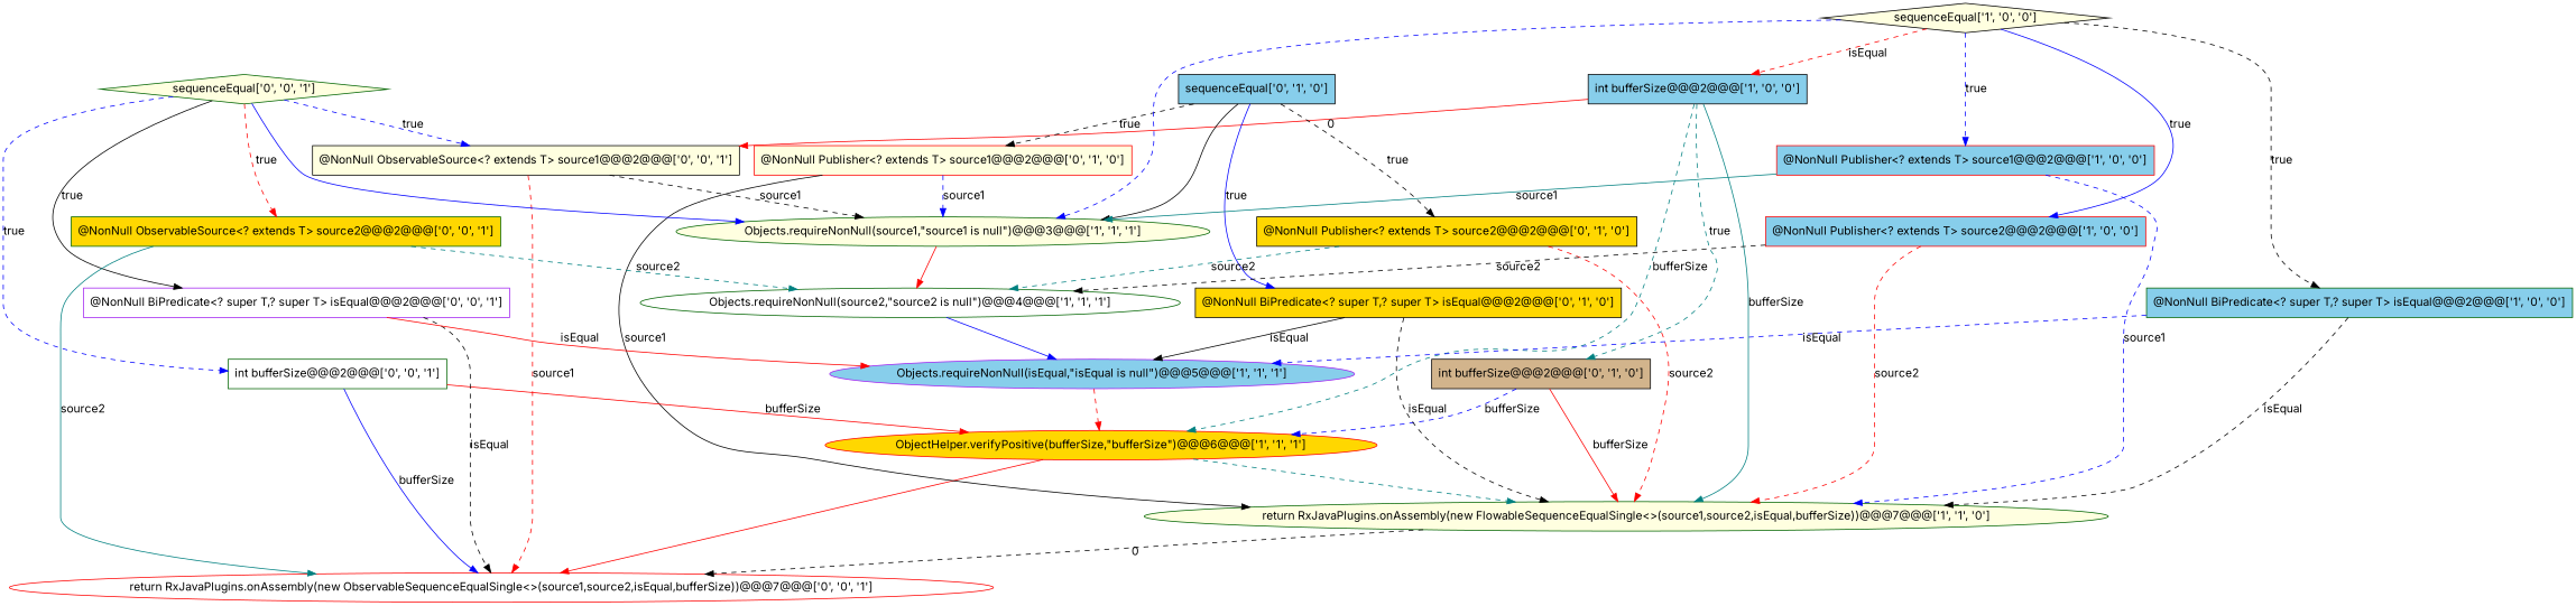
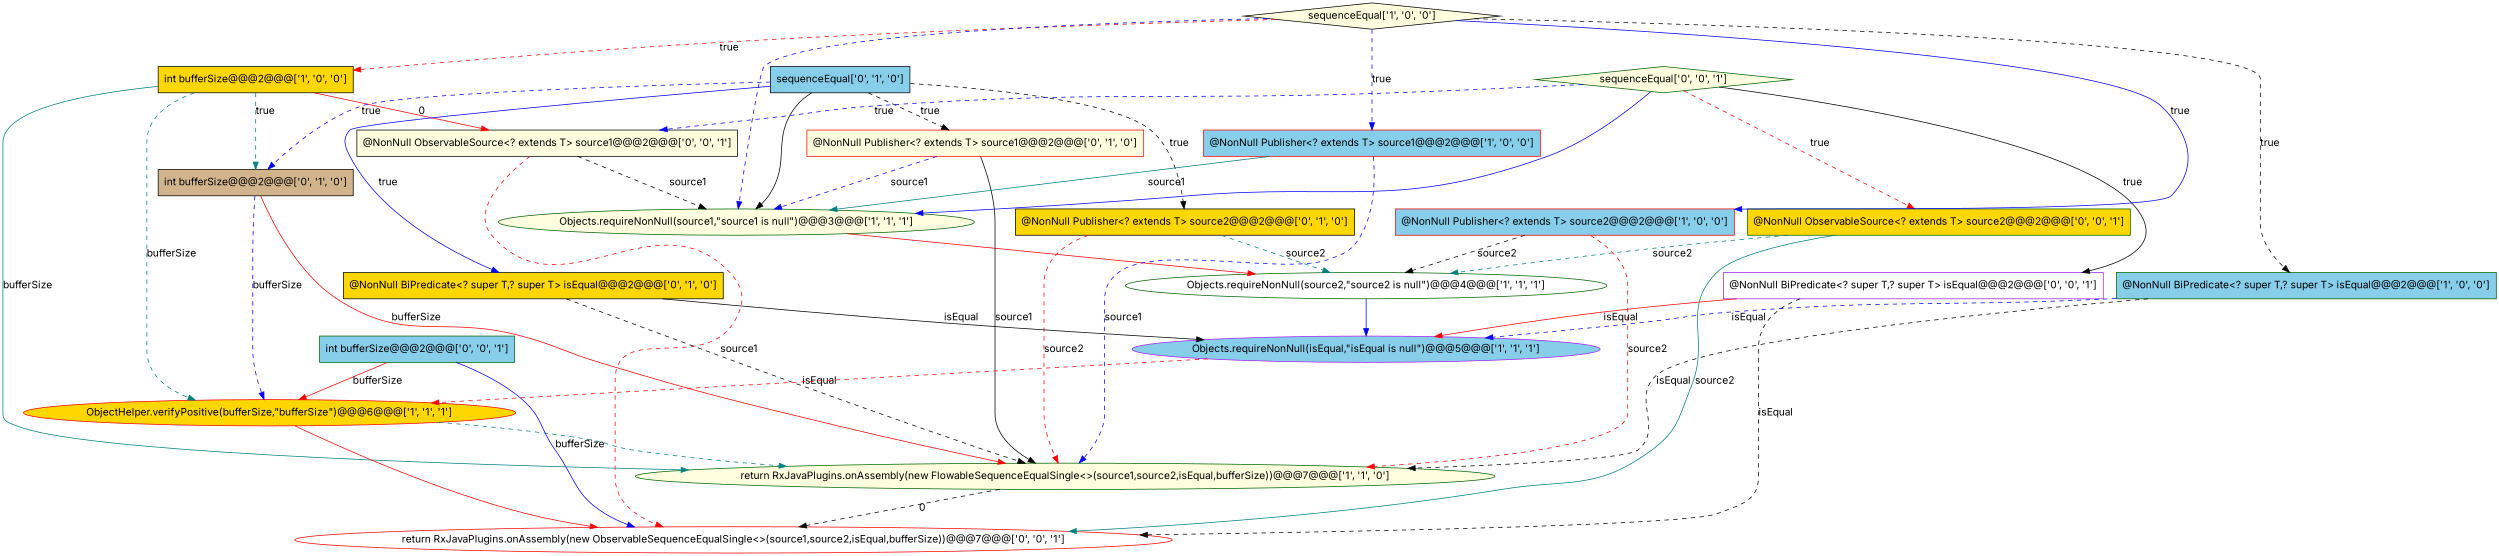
  digraph {
    fontname=Inter
    node [color=black fillcolor=lightyellow fontname=Inter shape=box style=filled]
    edge [color=blue fontname=Inter style=dashed]
-   n1 [fillcolor=skyblue label="int bufferSize@@@2@@@['1', '0', '0']"]
+   n1 [fillcolor=gold label="int bufferSize@@@2@@@['1', '0', '0']"]
    n2 [fillcolor=tan label="int bufferSize@@@2@@@['0', '1', '0']"]
    n3 [color=darkgreen label="return RxJavaPlugins.onAssembly(new FlowableSequenceEqualSingle<>(source1,source2,isEqual,bufferSize))@@@7@@@['1', '1', '0']" shape=ellipse]
    n4 [color=red fillcolor=gold label="ObjectHelper.verifyPositive(bufferSize,\"bufferSize\")@@@6@@@['1', '1', '1']" shape=ellipse]
    n5 [label="@NonNull ObservableSource<? extends T> source1@@@2@@@['0', '0', '1']"]
    n6 [color=red fillcolor=white label="return RxJavaPlugins.onAssembly(new ObservableSequenceEqualSingle<>(source1,source2,isEqual,bufferSize))@@@7@@@['0', '0', '1']" shape=ellipse]
    n7 [color=darkgreen label="Objects.requireNonNull(source1,\"source1 is null\")@@@3@@@['1', '1', '1']" shape=ellipse]
    n8 [color=red label="@NonNull Publisher<? extends T> source1@@@2@@@['0', '1', '0']"]
    n9 [color=darkgreen fillcolor=white label="Objects.requireNonNull(source2,\"source2 is null\")@@@4@@@['1', '1', '1']" shape=ellipse]
-   n10 [color=darkgreen fillcolor=white label="int bufferSize@@@2@@@['0', '0', '1']"]
+   n10 [color=darkgreen fillcolor=skyblue label="int bufferSize@@@2@@@['0', '0', '1']"]
    n11 [fillcolor=skyblue label="sequenceEqual['0', '1', '0']"]
    n12 [fillcolor=gold label="@NonNull Publisher<? extends T> source2@@@2@@@['0', '1', '0']"]
    n13 [fillcolor=gold label="@NonNull BiPredicate<? super T,? super T> isEqual@@@2@@@['0', '1', '0']"]
    n14 [color=purple fillcolor=skyblue label="Objects.requireNonNull(isEqual,\"isEqual is null\")@@@5@@@['1', '1', '1']" shape=ellipse]
    n15 [color=darkgreen label="sequenceEqual['0', '0', '1']" shape=diamond]
    n16 [color=darkgreen fillcolor=gold label="@NonNull ObservableSource<? extends T> source2@@@2@@@['0', '0', '1']"]
    n17 [color=purple fillcolor=white label="@NonNull BiPredicate<? super T,? super T> isEqual@@@2@@@['0', '0', '1']"]
    n18 [color=darkgreen fillcolor=skyblue label="@NonNull BiPredicate<? super T,? super T> isEqual@@@2@@@['1', '0', '0']"]
    n19 [color=red fillcolor=skyblue label="@NonNull Publisher<? extends T> source2@@@2@@@['1', '0', '0']"]
    n20 [label="sequenceEqual['1', '0', '0']" shape=diamond]
    n21 [color=red fillcolor=skyblue label="@NonNull Publisher<? extends T> source1@@@2@@@['1', '0', '0']"]
    n1 -> n2 [color=teal label=true]
    n1 -> n3 [color=teal label=bufferSize style=solid]
    n1 -> n4 [color=teal label=bufferSize]
    n1 -> n5 [color=red label=0 style=solid]
    n2 -> n3 [color=red label=bufferSize style=solid]
    n2 -> n4 [label=bufferSize]
    n3 -> n6 [color=black label=0]
    n4 -> n3 [color=teal]
    n4 -> n6 [color=red style=solid]
    n5 -> n6 [color=red label=source1]
    n5 -> n7 [color=black label=source1]
    n7 -> n9 [color=red style=solid]
    n8 -> n3 [color=black label=source1 style=solid]
    n8 -> n7 [label=source1]
    n9 -> n14 [style=solid]
    n10 -> n4 [color=red label=bufferSize style=solid]
    n10 -> n6 [label=bufferSize style=solid]
+   n11 -> n2 [label=true]
    n11 -> n7 [color=black style=solid]
    n11 -> n8 [color=black label=true]
    n11 -> n12 [color=black label=true]
    n11 -> n13 [label=true style=solid]
    n12 -> n3 [color=red label=source2]
    n12 -> n9 [color=teal label=source2]
    n13 -> n3 [color=black label=isEqual]
    n13 -> n14 [color=black label=isEqual style=solid]
    n14 -> n4 [color=red]
    n15 -> n5 [label=true]
    n15 -> n7 [style=solid]
-   n15 -> n10 [label=true]
    n15 -> n16 [color=red label=true]
    n15 -> n17 [color=black label=true style=solid]
    n16 -> n6 [color=teal label=source2 style=solid]
    n16 -> n9 [color=teal label=source2]
    n17 -> n6 [color=black label=isEqual]
    n17 -> n14 [color=red label=isEqual style=solid]
    n18 -> n3 [color=black label=isEqual]
    n18 -> n14 [label=isEqual]
    n19 -> n3 [color=red label=source2]
    n19 -> n9 [color=black label=source2]
-   n20 -> n1 [color=red label=isEqual]
+   n20 -> n1 [color=red label=true]
    n20 -> n7
    n20 -> n18 [color=black label=true]
    n20 -> n19 [label=true style=solid]
    n20 -> n21 [label=true]
    n21 -> n3 [label=source1]
    n21 -> n7 [color=teal label=source1 style=solid]
  }
